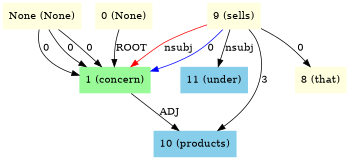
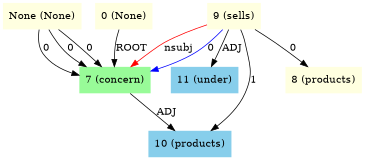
  digraph {
    node [color=purple fillcolor=lightyellow shape=plaintext style=filled]
    edge [dir=forward]
    n1 [label="None (None)"]
-   n2 [color=blue fillcolor=palegreen label="1 (concern)"]
+   n2 [color=blue fillcolor=palegreen label="7 (concern)"]
    n3 [fillcolor=skyblue label="10 (products)"]
    n4 [label="9 (sells)"]
-   n5 [label="8 (that)"]
+   n5 [label="8 (products)"]
    n6 [fillcolor=skyblue label="11 (under)"]
    n7 [color=blue label="0 (None)"]
    n1 -> n2 [label=0]
    n1 -> n2 [label=0]
    n1 -> n2 [label=0]
    n2 -> n3 [label=ADJ]
    n4 -> n2 [color=red label=nsubj]
    n4 -> n2 [color=blue label=0]
-   n4 -> n3 [label=3]
+   n4 -> n3 [label=1]
    n4 -> n5 [label=0]
-   n4 -> n6 [label=nsubj]
+   n4 -> n6 [label=ADJ]
    n7 -> n2 [label=ROOT]
  }
